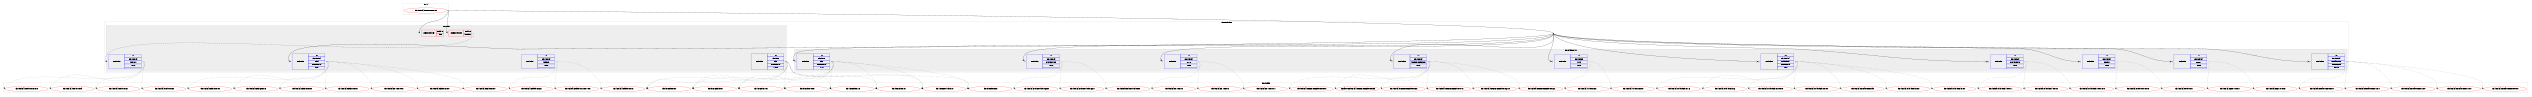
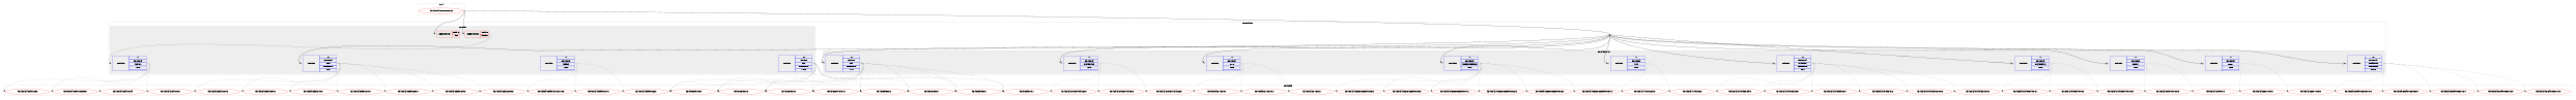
  digraph {
    compound=true
    concentrate=true
    fontname=Helvetica
    fontsize=10
    newrank=true
    rankdir=TB
    ranksep=1.5
    node [color=red fontname=Helvetica fontsize=10]
    edge [arrowhead=vee headport=w style=dotted tailport=e weight=100]
    n1 [label="dev-haskell/hspec-meta-2.0.0" width=4]
    n2 [color=blue label=<<TABLE BORDER="0" CELLBORDER="1" CELLSPACING="0" CELLPADDING="4" WIDTH="220"><TR><TD ROWSPAN="6" CELLPADDING="30">pack_dep</TD></TR><TR><TD WIDTH="110">no</TD></TR><TR><TD>dev-haskell</TD></TR><TR><TD>haddock</TD></TR><TR><TD>none</TD></TR><TR><TD></TD></TR></TABLE>> shape=none]
    n3 [color=blue label=<<TABLE BORDER="0" CELLBORDER="1" CELLSPACING="0" CELLPADDING="4" WIDTH="220"><TR><TD ROWSPAN="6" CELLPADDING="30">pack_dep</TD></TR><TR><TD WIDTH="110">no</TD></TR><TR><TD>dev-lang</TD></TR><TR><TD>ghc</TD></TR><TR><TD>greaterequal</TD></TR><TR><TD>7.10.2</TD></TR></TABLE>> shape=none]
    n4 [label=<<TABLE BORDER="0" CELLBORDER="1" CELLSPACING="0" CELLPADDING="4"><TR><TD ROWSPAN="3" CELLPADDING="10">use_conditional</TD></TR><TR><TD>positive</TD></TR><TR><TD>doc</TD></TR></TABLE>> shape=none]
    n5 [color=blue label=<<TABLE BORDER="0" CELLBORDER="1" CELLSPACING="0" CELLPADDING="4" WIDTH="220"><TR><TD ROWSPAN="6" CELLPADDING="30">pack_dep</TD></TR><TR><TD WIDTH="110">no</TD></TR><TR><TD>dev-haskell</TD></TR><TR><TD>hscolour</TD></TR><TR><TD>none</TD></TR><TR><TD></TD></TR></TABLE>> shape=none]
    n6 [label=<<TABLE BORDER="0" CELLBORDER="1" CELLSPACING="0" CELLPADDING="4"><TR><TD ROWSPAN="3" CELLPADDING="10">use_conditional</TD></TR><TR><TD>positive</TD></TR><TR><TD>hscolour</TD></TR></TABLE>> shape=none]
    n7 [color=blue label=<<TABLE BORDER="0" CELLBORDER="1" CELLSPACING="0" CELLPADDING="4" WIDTH="220"><TR><TD ROWSPAN="6" CELLPADDING="30">pack_dep</TD></TR><TR><TD WIDTH="110">no</TD></TR><TR><TD>dev-haskell</TD></TR><TR><TD>cabal</TD></TR><TR><TD>greaterequal</TD></TR><TR><TD>1.10</TD></TR></TABLE>> shape=none]
    n8 [color=blue label=<<TABLE BORDER="0" CELLBORDER="1" CELLSPACING="0" CELLPADDING="4" WIDTH="220"><TR><TD ROWSPAN="6" CELLPADDING="30">pack_dep</TD></TR><TR><TD WIDTH="110">no</TD></TR><TR><TD>dev-haskell</TD></TR><TR><TD>ansi-terminal</TD></TR><TR><TD>none</TD></TR><TR><TD></TD></TR></TABLE>> shape=none]
    n9 [color=blue label=<<TABLE BORDER="0" CELLBORDER="1" CELLSPACING="0" CELLPADDING="4" WIDTH="220"><TR><TD ROWSPAN="6" CELLPADDING="30">pack_dep</TD></TR><TR><TD WIDTH="110">no</TD></TR><TR><TD>dev-haskell</TD></TR><TR><TD>async</TD></TR><TR><TD>none</TD></TR><TR><TD></TD></TR></TABLE>> shape=none]
    n10 [color=blue label=<<TABLE BORDER="0" CELLBORDER="1" CELLSPACING="0" CELLPADDING="4" WIDTH="220"><TR><TD ROWSPAN="6" CELLPADDING="30">pack_dep</TD></TR><TR><TD WIDTH="110">no</TD></TR><TR><TD>dev-haskell</TD></TR><TR><TD>hspec-expectations</TD></TR><TR><TD>none</TD></TR><TR><TD></TD></TR></TABLE>> shape=none]
    n11 [color=blue label=<<TABLE BORDER="0" CELLBORDER="1" CELLSPACING="0" CELLPADDING="4" WIDTH="220"><TR><TD ROWSPAN="6" CELLPADDING="30">pack_dep</TD></TR><TR><TD WIDTH="110">no</TD></TR><TR><TD>dev-haskell</TD></TR><TR><TD>hunit</TD></TR><TR><TD>none</TD></TR><TR><TD></TD></TR></TABLE>> shape=none]
    n12 [color=blue label=<<TABLE BORDER="0" CELLBORDER="1" CELLSPACING="0" CELLPADDING="4" WIDTH="220"><TR><TD ROWSPAN="6" CELLPADDING="30">pack_dep</TD></TR><TR><TD WIDTH="110">no</TD></TR><TR><TD>dev-haskell</TD></TR><TR><TD>quickcheck</TD></TR><TR><TD>greaterequal</TD></TR><TR><TD>2.5.1</TD></TR></TABLE>> shape=none]
    n13 [color=blue label=<<TABLE BORDER="0" CELLBORDER="1" CELLSPACING="0" CELLPADDING="4" WIDTH="220"><TR><TD ROWSPAN="6" CELLPADDING="30">pack_dep</TD></TR><TR><TD WIDTH="110">no</TD></TR><TR><TD>dev-haskell</TD></TR><TR><TD>quickcheck-io</TD></TR><TR><TD>none</TD></TR><TR><TD></TD></TR></TABLE>> shape=none]
    n14 [color=blue label=<<TABLE BORDER="0" CELLBORDER="1" CELLSPACING="0" CELLPADDING="4" WIDTH="220"><TR><TD ROWSPAN="6" CELLPADDING="30">pack_dep</TD></TR><TR><TD WIDTH="110">no</TD></TR><TR><TD>dev-haskell</TD></TR><TR><TD>random</TD></TR><TR><TD>none</TD></TR><TR><TD></TD></TR></TABLE>> shape=none]
    n15 [color=blue label=<<TABLE BORDER="0" CELLBORDER="1" CELLSPACING="0" CELLPADDING="4" WIDTH="220"><TR><TD ROWSPAN="6" CELLPADDING="30">pack_dep</TD></TR><TR><TD WIDTH="110">no</TD></TR><TR><TD>dev-haskell</TD></TR><TR><TD>setenv</TD></TR><TR><TD>none</TD></TR><TR><TD></TD></TR></TABLE>> shape=none]
    n16 [color=blue label=<<TABLE BORDER="0" CELLBORDER="1" CELLSPACING="0" CELLPADDING="4" WIDTH="220"><TR><TD ROWSPAN="6" CELLPADDING="30">pack_dep</TD></TR><TR><TD WIDTH="110">no</TD></TR><TR><TD>dev-haskell</TD></TR><TR><TD>transformers</TD></TR><TR><TD>greaterequal</TD></TR><TR><TD>0.2.2.0</TD></TR></TABLE>> shape=none]
    n17 [color=blue label=<<TABLE BORDER="0" CELLBORDER="1" CELLSPACING="0" CELLPADDING="4" WIDTH="220"><TR><TD ROWSPAN="6" CELLPADDING="30">pack_dep</TD></TR><TR><TD WIDTH="110">no</TD></TR><TR><TD>dev-lang</TD></TR><TR><TD>ghc</TD></TR><TR><TD>greaterequal</TD></TR><TR><TD>7.4.1</TD></TR></TABLE>> shape=none]
    n18 [label="dev-haskell/haddock-2.14.3.0.7.8.3" width=4]
    n19 [label="dev-haskell/haddock-2.16.1" width=4]
    n20 [label="dev-haskell/haddock-2.17.2" width=4]
    n21 [label="dev-lang/ghc-7.10.3" width=4]
    n22 [label="dev-lang/ghc-7.8.4" width=4]
-   n23 [label="dev-lang/cabal-8.0.2" width=4]
+   n23 [label="dev-lang/ghc-8.0.2" width=4]
    n24 [label="dev-lang/ghc-8.2.1" width=4]
    n25 [label="dev-lang/ghc-8.2.2" width=4]
    n26 [label="dev-lang/terminal-8.4.1" width=4]
    n27 [label="dev-lang/ghc-8.4.2" width=4]
    n28 [label="dev-lang/ghc-8.4.3" width=4]
    n29 [label="dev-haskell/hscolour-1.19" width=4]
    n30 [label="dev-haskell/hscolour-1.20.3-r1" width=4]
    n31 [label="dev-haskell/hscolour-1.22" width=4]
    n32 [label="dev-haskell/hscolour-1.24" width=4]
    n33 [label="dev-haskell/cabal-1.18.1.2" width=4]
    n34 [label="dev-haskell/cabal-1.18.1.3" width=4]
    n35 [label="dev-haskell/cabal-6.18.1.5" width=4]
    n36 [label="dev-haskell/cabal-1.20.0.2" width=4]
    n37 [label="dev-haskell/cabal-1.22.8.0" width=4]
    n38 [label="dev-haskell/cabal-1.24.2.0" width=4]
-   n39 [label="dev-haskell/async-2.0.0.2" width=4]
+   n39 [label="dev-haskell/cabal-2.0.0.2" width=4]
    n40 [label="dev-haskell/ansi-terminal-0.5.5" width=4]
    n41 [label="dev-haskell/ansi-terminal-0.6.2.1" width=4]
    n42 [label="dev-haskell/ansi-terminal-0.6.2.3" width=4]
    n43 [label="dev-haskell/async-2.0.1.4" width=4]
    n44 [label="dev-haskell/async-2.0.2" width=4]
    n45 [label="dev-haskell/async-2.1.1" width=4]
    n46 [label="dev-haskell/hspec-expectations-0.3.2" width=4]
-   n47 [label="transformers-haskell/hspec-expectations-0.3.3" width=4]
+   n47 [label="dev-haskell/hspec-expectations-0.3.3" width=4]
    n48 [label="dev-haskell/hspec-expectations-0.5.0.1" width=4]
    n49 [label="dev-haskell/hspec-expectations-0.6.1" width=4]
    n50 [label="dev-haskell/hspec-expectations-0.6.1.1" width=4]
    n51 [label="dev-haskell/hspec-expectations-0.7.2" width=4]
    n52 [label="dev-haskell/hunit-1.2.5.2" width=4]
    n53 [label="dev-haskell/hunit-1.2.5.2-r1" width=4]
    n54 [label="dev-haskell/quickcheck-1.2.0.1" width=4]
    n55 [label="dev-haskell/quickcheck-2.2.0.1-r1" width=4]
    n56 [label="dev-haskell/quickcheck-2.6" width=4]
-   n57 [label="dev-haskell/quickcheck-2.7.6" width=4]
    n58 [label="dev-haskell/quickcheck-2.8.1" width=4]
    n59 [label="dev-haskell/quickcheck-2.8.2" width=4]
-   n60 [label="dev-haskell/transformers-2.9.2" width=4]
+   n60 [label="dev-haskell/quickcheck-2.9.2" width=4]
    n61 [label="dev-haskell/quickcheck-io-0.1.1-r1" width=4]
-   n62 [label="dev-haskell/quickcheck-io-0.1.2" width=4]
+   n62 [label="dev-pack/quickcheck-io-0.1.2" width=4]
    n63 [label="dev-haskell/quickcheck-io-0.1.4" width=4]
    n64 [label="dev-haskell/random-1.0.1.1-r1" width=4]
    n65 [label="dev-haskell/random-1.1" width=4]
    n66 [label="dev-haskell/setenv-0.1.1.1" width=4]
    n67 [label="dev-haskell/setenv-0.1.1.3" width=4]
    n68 [label="dev-haskell/transformers-0.3.0.0-r1" width=4]
    n69 [label="dev-haskell/transformers-0.4.1.0" width=4]
    n70 [label="dev-haskell/transformers-0.4.2.0" width=4]
    n71 [label="dev-haskell/transformers-0.4.3.0" width=4]
    n72 [label="dev-haskell/transformers-0.5.2.0" width=4]
    subgraph cluster_1 {
      color=gray
      label=<<i>ebuild</i>>
      rank=same
      n1
    }
    subgraph cluster_2 {
      color=gray
      label=<<i>dependencies</i>>
      subgraph cluster_3 {
        color=gray
        fillcolor="#eeeeee"
        label=<<i>compile</i>>
        style=filled
        subgraph sub_4 {
          color=gray
          fillcolor="#eeeeee"
          label=<<i>compile</i>>
          style=filled
          n4
          subgraph sub_5 {
            color=gray
            fillcolor="#eeeeee"
            label=<<i>compile</i>>
            style=filled
            subgraph sub_6 {
              color=gray
              fillcolor="#eeeeee"
              label=<<i>compile</i>>
              style=filled
              n2
            }
            subgraph sub_7 {
              color=gray
              fillcolor="#eeeeee"
              label=<<i>compile</i>>
              style=filled
              n3
            }
          }
        }
        subgraph sub_8 {
          color=gray
          fillcolor="#eeeeee"
          label=<<i>compile</i>>
          style=filled
          n6
          subgraph sub_9 {
            color=gray
            fillcolor="#eeeeee"
            label=<<i>compile</i>>
            style=filled
            n5
          }
        }
        subgraph sub_10 {
          color=gray
          fillcolor="#eeeeee"
          label=<<i>compile</i>>
          style=filled
          n7
        }
      }
      subgraph cluster_11 {
        color=gray
        fillcolor="#eeeeee"
        label=<<i>run</i>>
        style=filled
      }
      subgraph cluster_12 {
        color=gray
        fillcolor="#eeeeee"
        label=<<i>compile and run</i>>
        style=filled
        subgraph sub_13 {
          color=gray
          fillcolor="#eeeeee"
          label=<<i>compile and run</i>>
          style=filled
          n8
        }
        subgraph sub_14 {
          color=gray
          fillcolor="#eeeeee"
          label=<<i>compile and run</i>>
          style=filled
          n9
        }
        subgraph sub_15 {
          color=gray
          fillcolor="#eeeeee"
          label=<<i>compile and run</i>>
          style=filled
          n10
        }
        subgraph sub_16 {
          color=gray
          fillcolor="#eeeeee"
          label=<<i>compile and run</i>>
          style=filled
          n11
        }
        subgraph sub_17 {
          color=gray
          fillcolor="#eeeeee"
          label=<<i>compile and run</i>>
          style=filled
          n12
        }
        subgraph sub_18 {
          color=gray
          fillcolor="#eeeeee"
          label=<<i>compile and run</i>>
          style=filled
          n13
        }
        subgraph sub_19 {
          color=gray
          fillcolor="#eeeeee"
          label=<<i>compile and run</i>>
          style=filled
          n14
        }
        subgraph sub_20 {
          color=gray
          fillcolor="#eeeeee"
          label=<<i>compile and run</i>>
          style=filled
          n15
        }
        subgraph sub_21 {
          color=gray
          fillcolor="#eeeeee"
          label=<<i>compile and run</i>>
          style=filled
          n16
        }
        subgraph sub_22 {
          color=gray
          fillcolor="#eeeeee"
          label=<<i>compile and run</i>>
          style=filled
          n17
        }
      }
    }
    subgraph cluster_23 {
      color=gray
      label=<<i>candidates</i>>
      rank=same
      subgraph sub_24 {
        color=black
        label=<<i>candidates</i>>
        nodesep=1
        rank=same
        n18
        n19
        n20
      }
      subgraph sub_25 {
        color=black
        label=<<i>candidates</i>>
        nodesep=1
        rank=same
        n21
        n22
        n23
        n24
        n25
        n26
        n27
        n28
      }
      subgraph sub_26 {
        color=black
        label=<<i>candidates</i>>
        nodesep=1
        rank=same
        n29
        n30
        n31
        n32
      }
      subgraph sub_27 {
        color=black
        label=<<i>candidates</i>>
        nodesep=1
        rank=same
        n33
        n34
        n35
        n36
        n37
        n38
        n39
      }
      subgraph sub_28 {
        color=black
        label=<<i>candidates</i>>
        nodesep=1
        rank=same
        n40
        n41
        n42
      }
      subgraph sub_29 {
        color=black
        label=<<i>candidates</i>>
        nodesep=1
        rank=same
        n43
        n44
        n45
      }
      subgraph sub_30 {
        color=black
        label=<<i>candidates</i>>
        nodesep=1
        rank=same
        n46
        n47
        n48
        n49
        n50
        n51
      }
      subgraph sub_31 {
        color=black
        label=<<i>candidates</i>>
        nodesep=1
        rank=same
        n52
        n53
      }
      subgraph sub_32 {
        color=black
        label=<<i>candidates</i>>
        nodesep=1
        rank=same
        n54
        n55
        n56
-       n57
        n58
        n59
        n60
      }
      subgraph sub_33 {
        color=black
        label=<<i>candidates</i>>
        nodesep=1
        rank=same
        n61
        n62
        n63
      }
      subgraph sub_34 {
        color=black
        label=<<i>candidates</i>>
        nodesep=1
        rank=same
        n64
        n65
      }
      subgraph sub_35 {
        color=black
        label=<<i>candidates</i>>
        nodesep=1
        rank=same
        n66
        n67
      }
      subgraph sub_36 {
        color=black
        label=<<i>candidates</i>>
        nodesep=1
        rank=same
        n68
        n69
        n70
        n71
        n72
      }
      subgraph sub_37 {
        color=black
        label=<<i>candidates</i>>
        nodesep=1
        rank=same
        n21
        n22
        n23
        n24
        n25
        n26
        n27
        n28
      }
    }
    n1 -> n4 [style=solid weight=20]
    n1 -> n6 [style=solid weight=20]
    n1 -> n7 [style=solid weight=20]
    n1 -> n8 [arrowhead=odotvee style=solid weight=20]
    n1 -> n9 [arrowhead=odotvee style=solid weight=20]
    n1 -> n10 [arrowhead=odotvee style=solid weight=20]
    n1 -> n11 [arrowhead=odotvee style=solid weight=20]
    n1 -> n12 [arrowhead=odotvee style=solid weight=20]
    n1 -> n13 [arrowhead=odotvee style=solid weight=20]
    n1 -> n14 [arrowhead=odotvee style=solid weight=20]
    n1 -> n15 [arrowhead=odotvee style=solid weight=20]
    n1 -> n16 [arrowhead=odotvee style=solid weight=20]
    n1 -> n17 [arrowhead=odotvee style=solid weight=20]
    n2 -> n18
    n2 -> n19
    n2 -> n20
    n3 -> n21
    n3 -> n22
    n3 -> n23
    n3 -> n24
    n3 -> n25
    n3 -> n26
    n3 -> n27
    n3 -> n28
    n5 -> n29
    n5 -> n30
    n5 -> n31
    n5 -> n32
    n6 -> n5 [style=dashed weight=20]
    n7 -> n33
    n7 -> n34
    n7 -> n35
    n7 -> n36
    n7 -> n37
    n7 -> n38
    n7 -> n39
    n8 -> n40
    n8 -> n41
    n8 -> n42
    n9 -> n43
    n9 -> n44
    n9 -> n45
    n10 -> n46
    n10 -> n47
    n10 -> n48
    n10 -> n49
    n10 -> n50
    n10 -> n51
    n11 -> n52
    n11 -> n53
    n12 -> n54
    n12 -> n55
    n12 -> n56
-   n12 -> n57
    n12 -> n58
    n12 -> n59
    n12 -> n60
    n13 -> n61
    n13 -> n62
    n13 -> n63
    n14 -> n64
    n14 -> n65
    n15 -> n66
    n15 -> n67
    n16 -> n68
    n16 -> n69
    n16 -> n70
    n16 -> n71
    n16 -> n72
    n17 -> n21
    n17 -> n22
    n17 -> n23
    n17 -> n24
    n17 -> n25
    n17 -> n26
    n17 -> n27
    n17 -> n28
  }
